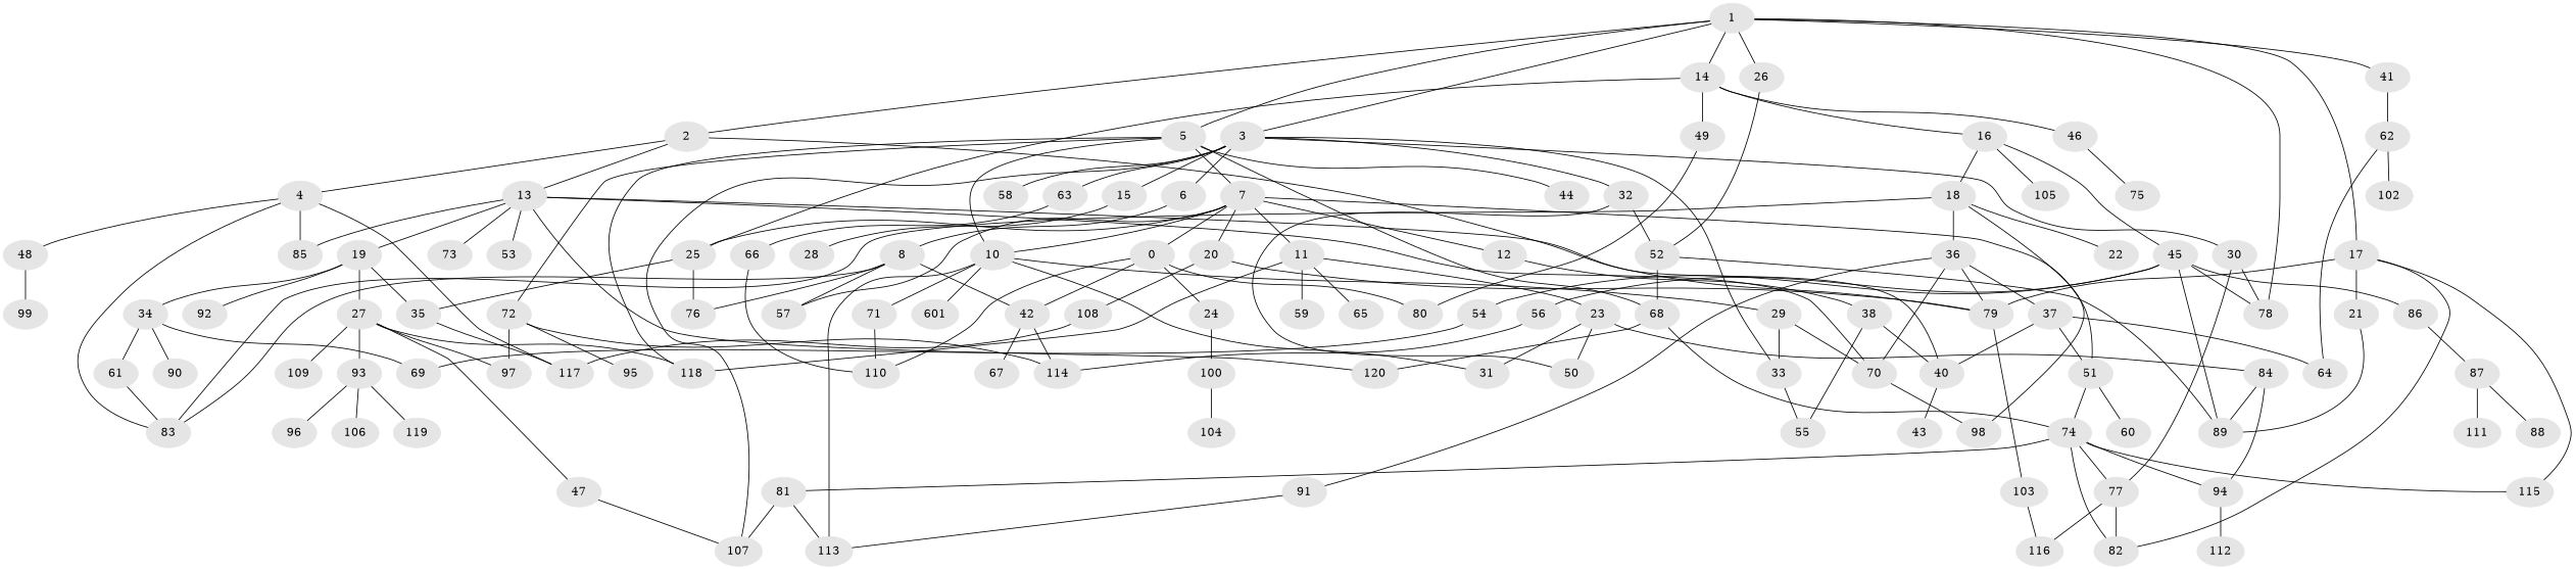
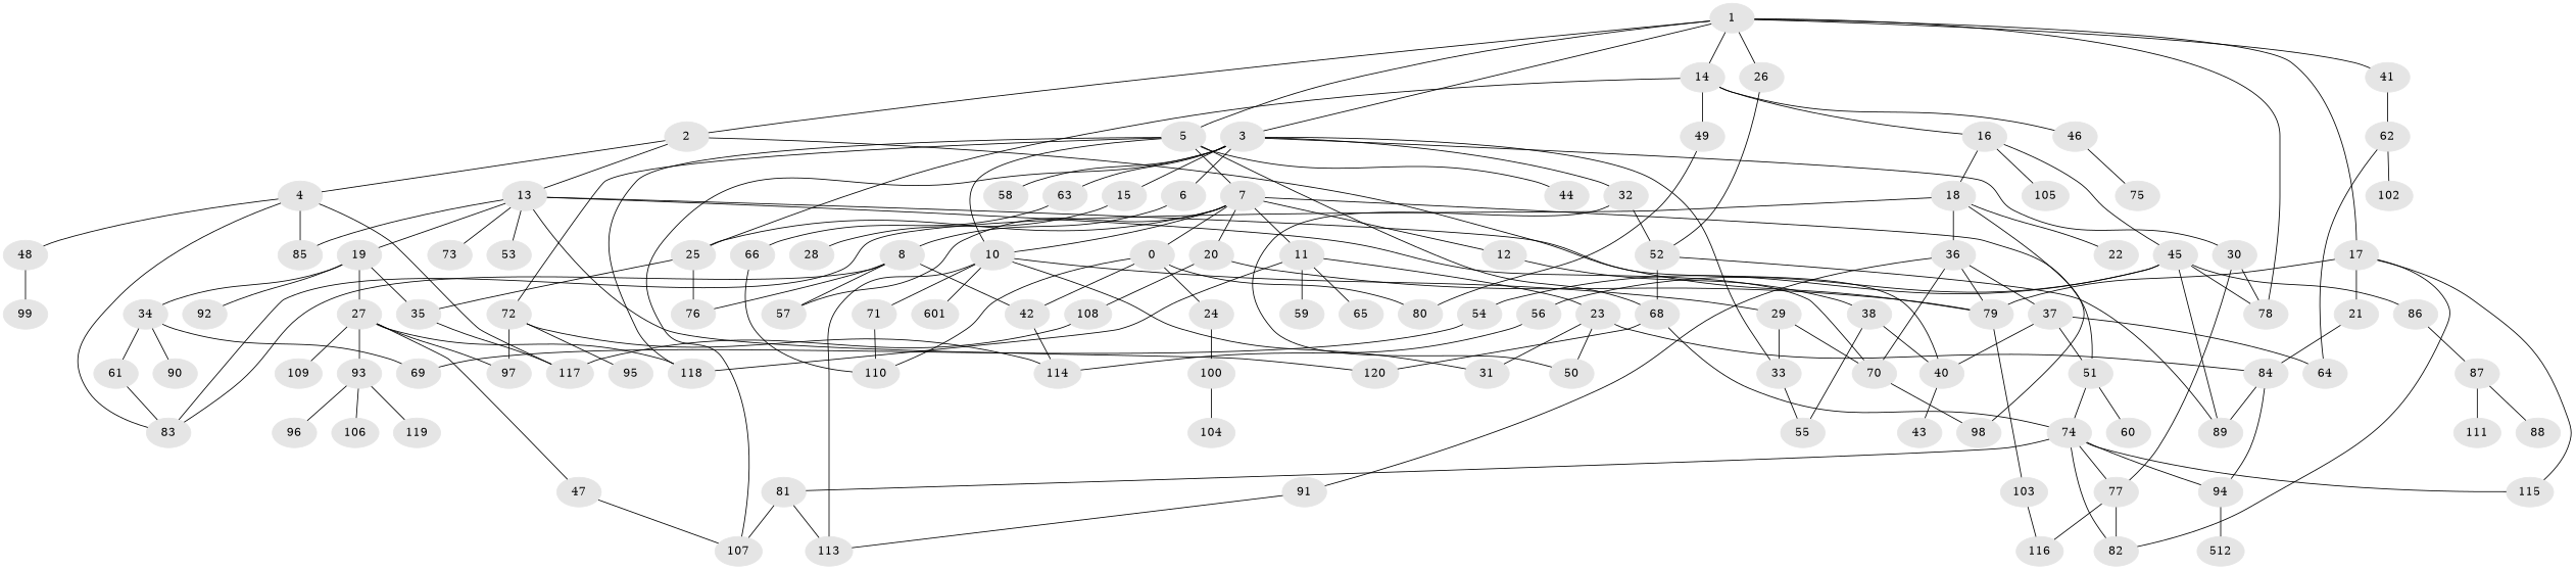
  graph {
    node [color=gray90 style=filled]
    1
    2
    3
    5
    14
    17
    26
    41
    78
    4
    13
    40
    6
    15
    30
    32
    33
    58
    63
    107
    7
    10
    44
    68
    72
    118
    25
    16
    46
    49
    79
    21
    82
    115
    52
    62
    48
    83
    85
    117
    19
    53
    70
    73
    120
    43
    8
    28
    77
    50
    55
    66
    99
    n54 [label=0]
    11
    12
    20
    51
    57
    29
    31
    71
    n63 [label=601]
    113
    74
    97
    114
    95
    42
    76
    24
    80
    110
    23
    59
    65
    38
    108
    35
    60
-   67
    100
    84
    27
    34
    92
    98
    103
    18
    45
    105
    75
    22
    36
    54
    56
    86
    89
    37
    91
    47
    93
    109
    61
    69
    90
    94
    104
    96
    106
    119
    116
    64
    102
    87
    81
-   112
+   112 [label=512]
    111
    88
    1 -- 2
    1 -- 3
    1 -- 5
    1 -- 14
    1 -- 17
    1 -- 26
    1 -- 41
    1 -- 78
    2 -- 4
    2 -- 13
    2 -- 40
    3 -- 6
    3 -- 15
    3 -- 30
    3 -- 32
    3 -- 33
    3 -- 58
    3 -- 63
    3 -- 107
    5 -- 7
    5 -- 10
    5 -- 44
    5 -- 68
    5 -- 72
    5 -- 118
    14 -- 25
    14 -- 16
    14 -- 46
    14 -- 49
    17 -- 79
    17 -- 21
    17 -- 82
    17 -- 115
    26 -- 52
    41 -- 62
    4 -- 48
    4 -- 83
    4 -- 85
    4 -- 117
    13 -- 79
    13 -- 85
    13 -- 19
    13 -- 53
    13 -- 70
    13 -- 73
    13 -- 120
    40 -- 43
    6 -- 8
    15 -- 28
    30 -- 78
    30 -- 77
    32 -- 52
    32 -- 50
    33 -- 55
    63 -- 66
    7 -- 10
    7 -- 25
    7 -- n54
    7 -- 11
    7 -- 12
    7 -- 20
    7 -- 51
    7 -- 57
    10 -- 29
    10 -- 31
    10 -- 71
    10 -- n63
    10 -- 113
    68 -- 120
    68 -- 74
    72 -- 97
    72 -- 114
    72 -- 95
    25 -- 76
    25 -- 35
    16 -- 18
    16 -- 45
    16 -- 105
    46 -- 75
    49 -- 80
    79 -- 103
-   21 -- 89
+   21 -- 84
    52 -- 68
    52 -- 89
    62 -- 64
    62 -- 102
    48 -- 99
    19 -- 35
    19 -- 27
    19 -- 34
    19 -- 92
    70 -- 98
    8 -- 83
    8 -- 57
    8 -- 42
    8 -- 76
    77 -- 82
    77 -- 116
    66 -- 110
    n54 -- 42
    n54 -- 24
    n54 -- 80
    n54 -- 110
    11 -- 118
    11 -- 23
    11 -- 59
    11 -- 65
    12 -- 38
    20 -- 79
    20 -- 108
    51 -- 74
    51 -- 60
    29 -- 33
    29 -- 70
    71 -- 110
    74 -- 82
    74 -- 115
    74 -- 77
    74 -- 94
    74 -- 81
    42 -- 114
-   42 -- 67
    24 -- 100
    23 -- 50
    23 -- 31
    23 -- 84
    38 -- 40
    38 -- 55
    108 -- 117
    35 -- 117
    100 -- 104
    84 -- 89
    84 -- 94
    27 -- 118
    27 -- 97
    27 -- 47
    27 -- 93
    27 -- 109
    34 -- 61
    34 -- 69
    34 -- 90
    103 -- 116
    18 -- 83
    18 -- 98
    18 -- 22
    18 -- 36
    45 -- 78
    45 -- 54
    45 -- 56
    45 -- 86
    45 -- 89
    36 -- 79
    36 -- 70
    36 -- 37
    36 -- 91
    54 -- 69
    56 -- 114
    86 -- 87
    37 -- 40
    37 -- 51
    37 -- 64
    91 -- 113
    47 -- 107
    93 -- 96
    93 -- 106
    93 -- 119
    61 -- 83
    94 -- 112
    87 -- 111
    87 -- 88
    81 -- 107
    81 -- 113
  }
